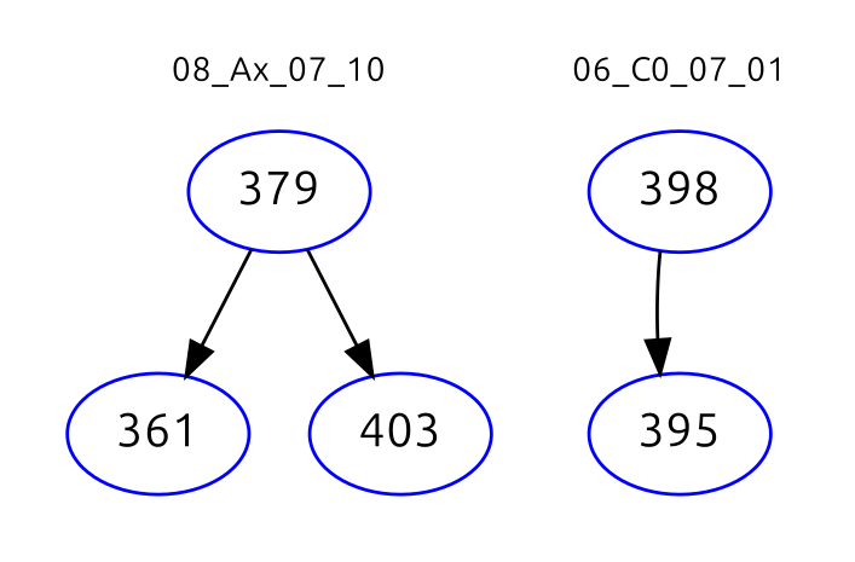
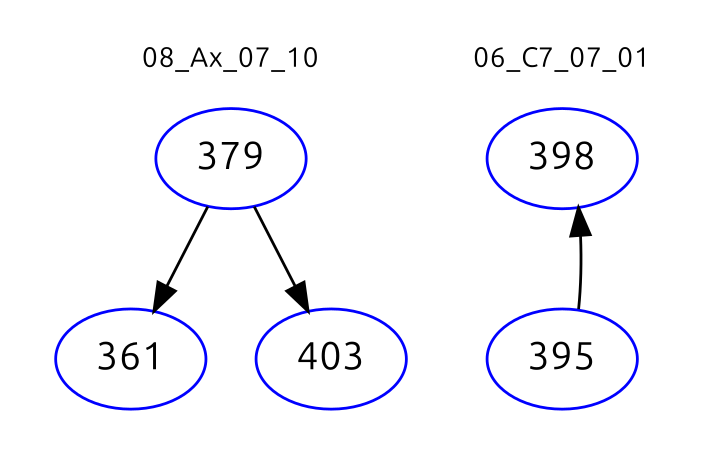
  digraph {
    fontname=Ubuntu
    node [color=blue fontname=Ubuntu]
    edge [color=black fontname=Ubuntu]
    n1 [label=379]
    n2 [label=361]
    n3 [label=403]
    n4 [label=398]
    n5 [label=395]
    subgraph cluster_1 {
      color=white
      fontsize=10
      label="08_Ax_07_10"
      n1
      n2
      n3
    }
    subgraph cluster_2 {
      color=white
      fontsize=10
-     label="06_C0_07_01"
+     label="06_C7_07_01"
      n4
      n5
    }
    n1 -> n2
    n1 -> n3
-   n4 -> n5
+   n5 -> n4
  }
